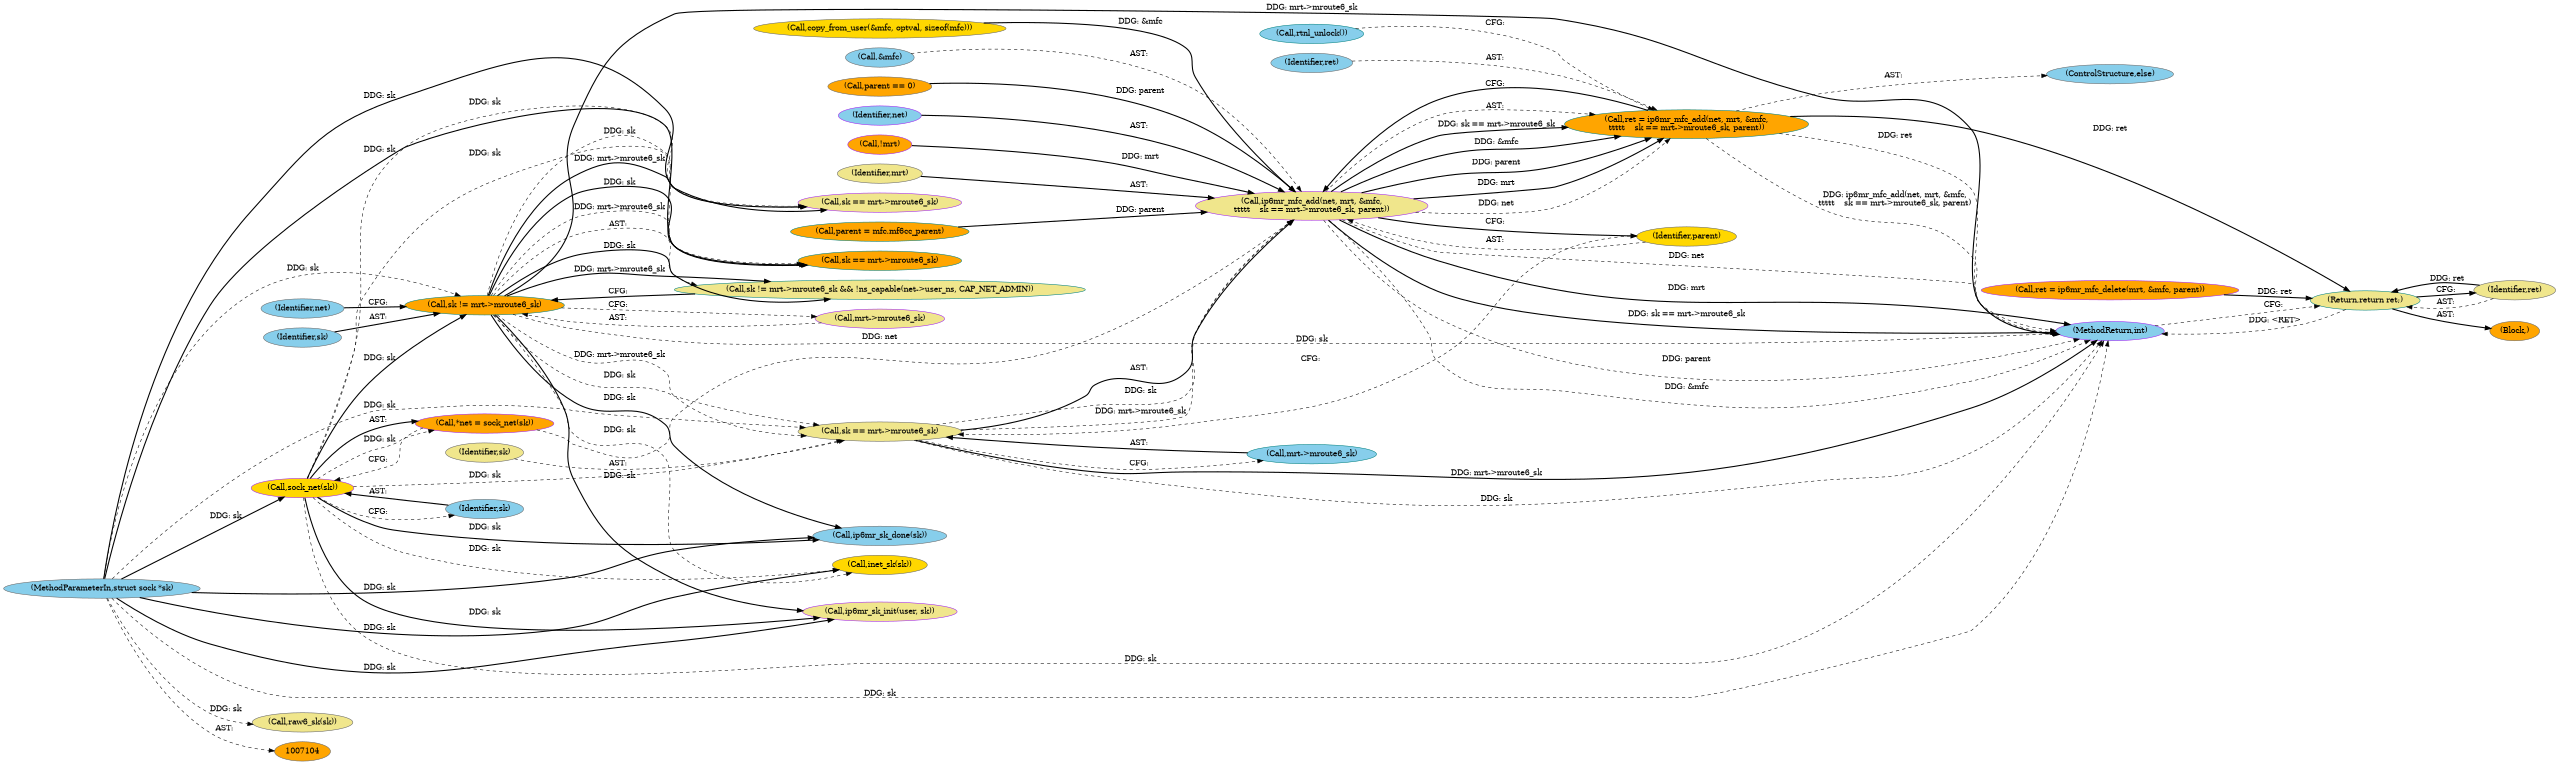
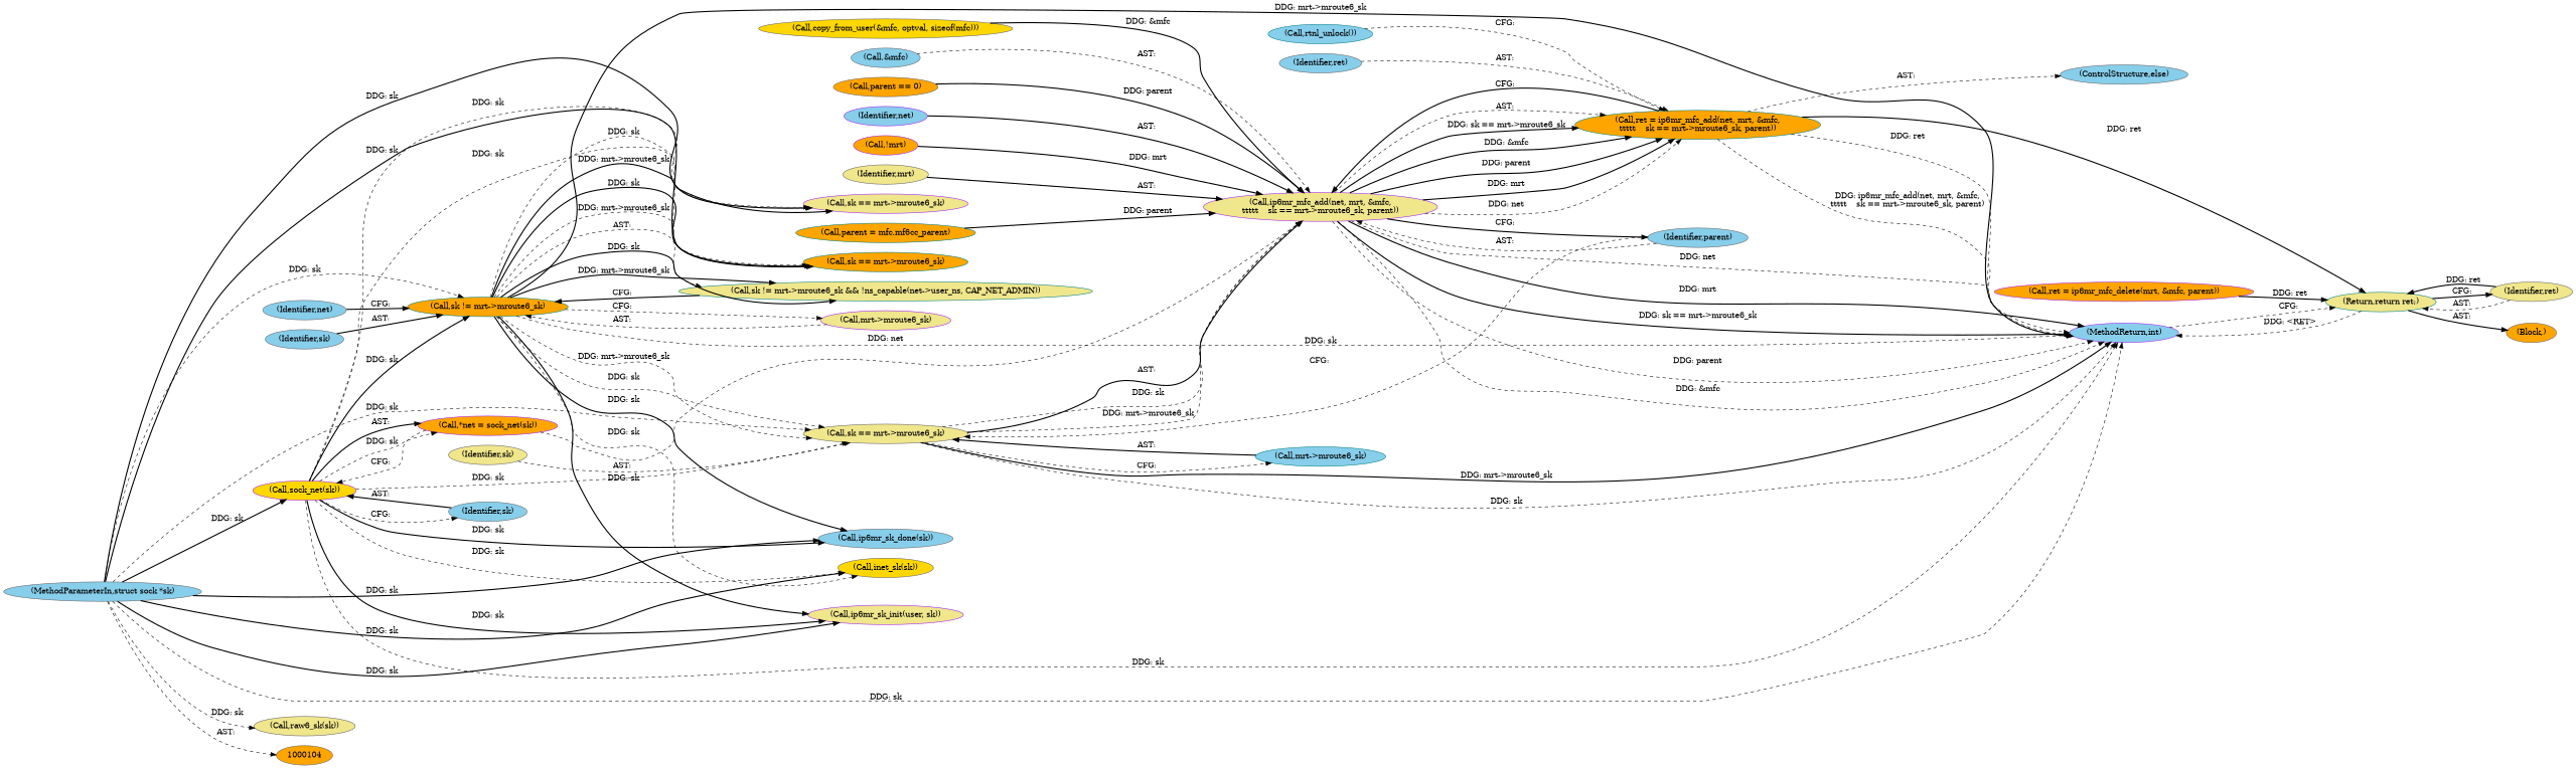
  digraph {
    rankdir=LR
    node [color=gray40 fillcolor=skyblue style=filled]
    edge [style=dashed]
    n1 [fillcolor=khaki label="(Call,sk == mrt->mroute6_sk)"]
    n2 [color=purple fillcolor=khaki label="(Call,ip6mr_mfc_add(net, mrt, &mfc,\n\t\t\t\t\t    sk == mrt->mroute6_sk, parent))"]
    n3 [color=purple label="(MethodReturn,int)"]
    n4 [color=teal label="(Call,mrt->mroute6_sk)"]
    n5 [color=teal fillcolor=orange label="(Call,ret = ip6mr_mfc_add(net, mrt, &mfc,\n\t\t\t\t\t    sk == mrt->mroute6_sk, parent))"]
-   n6 [fillcolor=gold label="(Identifier,parent)"]
+   n6 [label="(Identifier,parent)"]
    n7 [color=teal fillcolor=khaki label="(Return,return ret;)"]
    n8 [color=purple fillcolor=gold label="(Call,sock_net(sk))"]
    n9 [color=teal fillcolor=orange label="(Call,sk != mrt->mroute6_sk)"]
    n10 [label="(Call,ip6mr_sk_done(sk))"]
    n11 [color=purple fillcolor=orange label="(Call,*net = sock_net(sk))"]
    n12 [color=purple fillcolor=khaki label="(Call,sk == mrt->mroute6_sk)"]
    n13 [label="(Identifier,sk)"]
    n14 [fillcolor=gold label="(Call,inet_sk(sk))"]
    n15 [color=purple fillcolor=khaki label="(Call,ip6mr_sk_init(user, sk))"]
    n16 [color=teal fillcolor=orange label="(Call,sk == mrt->mroute6_sk)"]
    n17 [color=teal fillcolor=khaki label="(Call,sk != mrt->mroute6_sk && !ns_capable(net->user_ns, CAP_NET_ADMIN))"]
    n18 [color=purple fillcolor=khaki label="(Call,mrt->mroute6_sk)"]
    n19 [label="(MethodParameterIn,struct sock *sk)"]
    n20 [fillcolor=khaki label="(Call,raw6_sk(sk))"]
-   1000104 [fillcolor=orange label=1007104]
+   1000104 [fillcolor=orange]
    n22 [label="(ControlStructure,else)"]
    n23 [fillcolor=khaki label="(Identifier,ret)"]
    n24 [fillcolor=orange label="(Block,)"]
    n25 [fillcolor=khaki label="(Identifier,mrt)"]
    n26 [color=teal fillcolor=orange label="(Call,parent = mfc.mf6cc_parent)"]
    n27 [label="(Identifier,net)"]
    n28 [fillcolor=gold label="(Call,copy_from_user(&mfc, optval, sizeof(mfc)))"]
    n29 [label="(Call,&mfc)"]
    n30 [fillcolor=orange label="(Call,parent == 0)"]
    n31 [color=purple label="(Identifier,net)"]
    n32 [color=purple fillcolor=orange label="(Call,ret = ip6mr_mfc_delete(mrt, &mfc, parent))"]
    n33 [fillcolor=khaki label="(Identifier,sk)"]
    n34 [color=teal label="(Call,rtnl_unlock())"]
    n35 [color=purple fillcolor=orange label="(Call,!mrt)"]
    n36 [label="(Identifier,sk)"]
    n37 [label="(Identifier,ret)"]
    n1 -> n2 [label="AST: " style=bold]
    n1 -> n2 [label="DDG: sk"]
    n1 -> n2 [label="DDG: mrt->mroute6_sk"]
    n1 -> n3 [label="DDG: mrt->mroute6_sk" style=bold]
    n1 -> n3 [label="DDG: sk"]
    n1 -> n4 [label="CFG: "]
    n2 -> n3 [label="DDG: net"]
    n2 -> n3 [label="DDG: mrt" style=bold]
    n2 -> n3 [label="DDG: sk == mrt->mroute6_sk" style=bold]
    n2 -> n3 [label="DDG: parent"]
    n2 -> n3 [label="DDG: &mfc"]
    n2 -> n5 [label="AST: "]
    n2 -> n5 [label="DDG: sk == mrt->mroute6_sk" style=bold]
    n2 -> n5 [label="DDG: &mfc" style=bold]
    n2 -> n5 [label="DDG: parent" style=bold]
    n2 -> n5 [label="DDG: mrt" style=bold]
    n2 -> n5 [label="DDG: net"]
    n2 -> n6 [label="CFG: " style=bold]
    n3 -> n7 [label="CFG: "]
    n4 -> n1 [label="AST: " style=bold]
    n5 -> n2 [label="CFG: " style=bold]
    n5 -> n3 [label="DDG: ret"]
    n5 -> n3 [label="DDG: ip6mr_mfc_add(net, mrt, &mfc,\n\t\t\t\t\t    sk == mrt->mroute6_sk, parent)"]
    n5 -> n7 [label="DDG: ret" style=bold]
    n5 -> n22 [label="AST: "]
    n6 -> n1 [label="CFG: "]
    n6 -> n2 [label="AST: "]
    n7 -> n3 [label="DDG: <RET>"]
    n7 -> n23 [label="CFG: " style=bold]
    n7 -> n24 [label="AST: " style=bold]
    n8 -> n1 [label="DDG: sk"]
    n8 -> n3 [label="DDG: sk"]
    n8 -> n9 [label="DDG: sk" style=bold]
    n8 -> n10 [label="DDG: sk" style=bold]
    n8 -> n11 [label="AST: " style=bold]
    n8 -> n11 [label="DDG: sk"]
    n8 -> n12 [label="DDG: sk"]
    n8 -> n13 [label="CFG: "]
    n8 -> n14 [label="DDG: sk"]
    n8 -> n15 [label="DDG: sk" style=bold]
    n8 -> n16 [label="DDG: sk"]
    n9 -> n1 [label="DDG: sk"]
    n9 -> n1 [label="DDG: mrt->mroute6_sk"]
    n9 -> n3 [label="DDG: mrt->mroute6_sk" style=bold]
    n9 -> n3 [label="DDG: sk"]
    n9 -> n10 [label="DDG: sk" style=bold]
    n9 -> n12 [label="DDG: sk"]
    n9 -> n12 [label="DDG: mrt->mroute6_sk" style=bold]
    n9 -> n14 [label="DDG: sk"]
    n9 -> n15 [label="DDG: sk" style=bold]
    n9 -> n16 [label="DDG: sk" style=bold]
    n9 -> n16 [label="DDG: mrt->mroute6_sk"]
    n9 -> n17 [label="AST: "]
    n9 -> n17 [label="DDG: sk" style=bold]
    n9 -> n17 [label="DDG: mrt->mroute6_sk" style=bold]
    n9 -> n18 [label="CFG: "]
    n11 -> n2 [label="DDG: net"]
    n11 -> n8 [label="CFG: "]
    n13 -> n8 [label="AST: " style=bold]
    n17 -> n9 [label="CFG: " style=bold]
    n18 -> n9 [label="AST: "]
    n19 -> n1 [label="DDG: sk"]
    n19 -> n3 [label="DDG: sk"]
    n19 -> n8 [label="DDG: sk" style=bold]
    n19 -> n9 [label="DDG: sk"]
    n19 -> n10 [label="DDG: sk" style=bold]
    n19 -> n12 [label="DDG: sk" style=bold]
    n19 -> n14 [label="DDG: sk" style=bold]
    n19 -> n15 [label="DDG: sk" style=bold]
    n19 -> n16 [label="DDG: sk" style=bold]
    n19 -> n20 [label="DDG: sk"]
    n19 -> 1000104 [label="AST: "]
    n23 -> n7 [label="AST: "]
    n23 -> n7 [label="DDG: ret" style=bold]
    n25 -> n2 [label="AST: " style=bold]
    n26 -> n2 [label="DDG: parent" style=bold]
    n27 -> n9 [label="CFG: " style=bold]
    n28 -> n2 [label="DDG: &mfc" style=bold]
    n29 -> n2 [label="AST: "]
    n30 -> n2 [label="DDG: parent" style=bold]
    n31 -> n2 [label="AST: " style=bold]
    n32 -> n7 [label="DDG: ret" style=bold]
    n33 -> n1 [label="AST: "]
    n34 -> n5 [label="CFG: "]
    n35 -> n2 [label="DDG: mrt" style=bold]
    n36 -> n9 [label="AST: " style=bold]
    n37 -> n5 [label="AST: "]
  }
